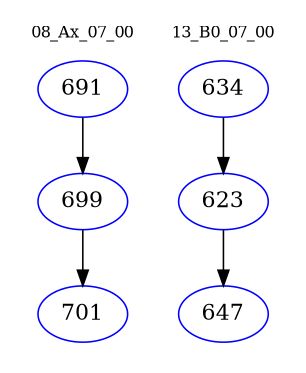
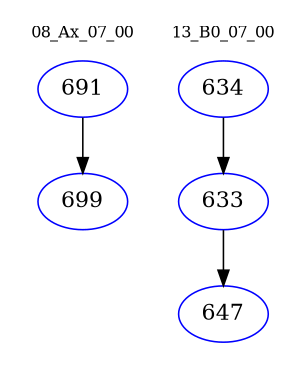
  digraph {
    node [color=blue]
    edge [color=black]
    n1 [label=691]
    n2 [label=699]
-   n3 [label=701]
    n4 [label=634]
-   n5 [label=623]
+   n5 [label=633]
    n6 [label=647]
    subgraph cluster_1 {
      color=white
      fontsize=10
      label="08_Ax_07_00"
      n1
      n2
-     n3
    }
    subgraph cluster_2 {
      color=white
      fontsize=10
      label="13_B0_07_00"
      n4
      n5
      n6
    }
    n1 -> n2
-   n2 -> n3
    n4 -> n5
    n5 -> n6
  }
